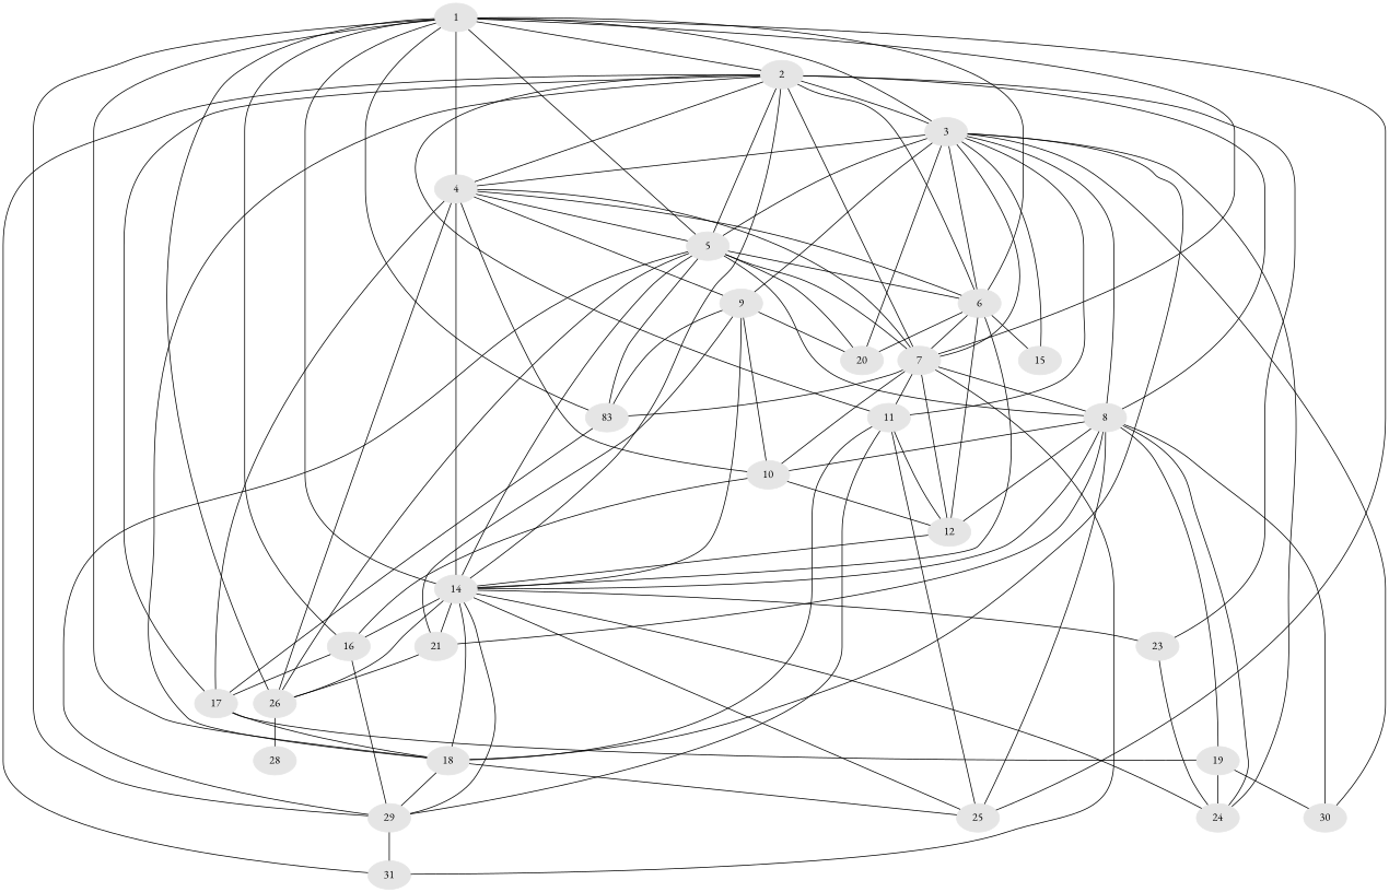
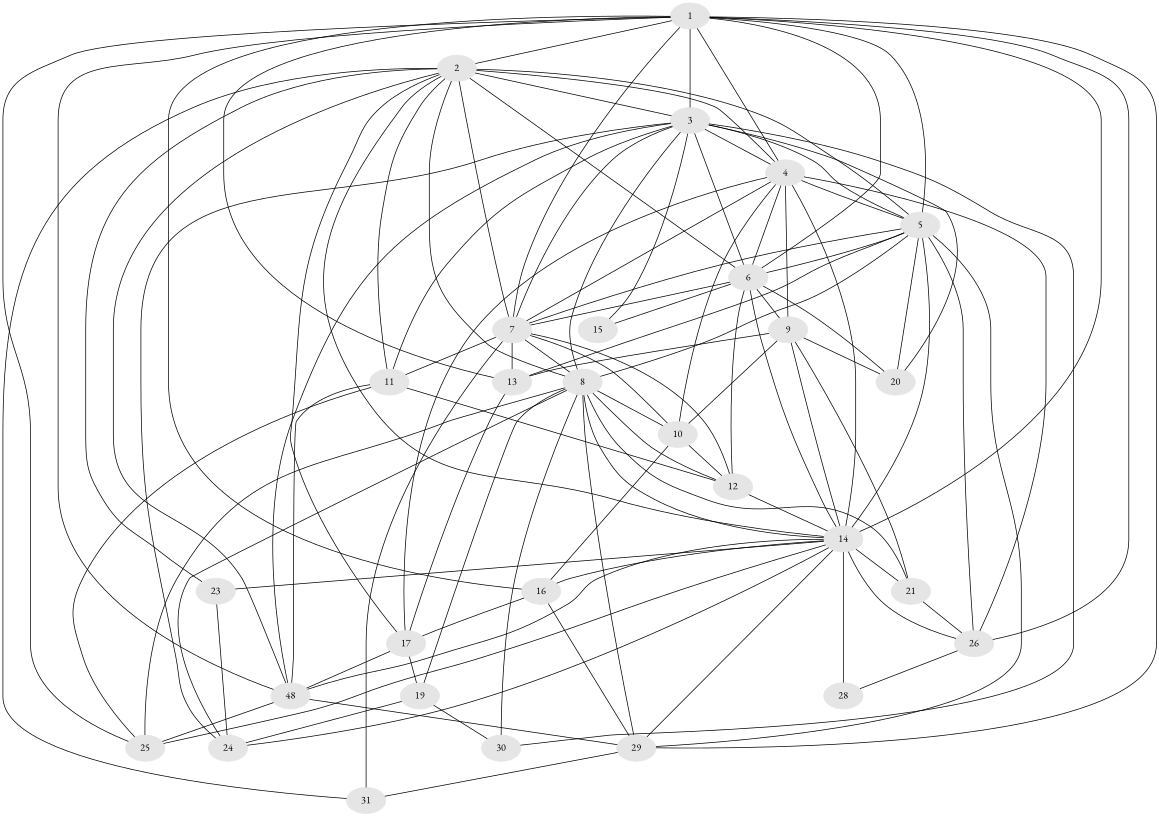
  graph {
    fontname="EB Garamond"
    node [color=gray90 fontname="EB Garamond" style=filled]
    edge [fontname="EB Garamond" weight=1.0]
    1
    2
    3
    4
    5
    6
    7
-   13 [label=83]
+   13
    14
    16
-   18
+   18 [label=48]
    25
    26
    29
    8
    11
    17
    23
    31
    15
    20
    24
    30
    9
    10
    12
    21
    28
    19
    1 -- 2 [weight=2.0]
    1 -- 3 [weight=4.0]
    1 -- 4 [weight=4.0]
    1 -- 5 [weight=2.0]
    1 -- 6 [weight=2.0]
    1 -- 7 [weight=2.0]
    1 -- 13
    1 -- 14
    1 -- 16 [weight=5.0]
    1 -- 18
    1 -- 25
    1 -- 26 [weight=3.0]
    1 -- 29
    2 -- 3 [weight=2.0]
    2 -- 4 [weight=2.0]
    2 -- 5
    2 -- 6
    2 -- 7 [weight=2.0]
    2 -- 14
    2 -- 18
    2 -- 8 [weight=2.0]
    2 -- 11
    2 -- 17
    2 -- 23 [weight=2.0]
    2 -- 31
    3 -- 4 [weight=4.0]
    3 -- 5 [weight=3.0]
    3 -- 6 [weight=2.0]
    3 -- 7 [weight=2.0]
    3 -- 18
    3 -- 8
    3 -- 11
    3 -- 15
    3 -- 20
    3 -- 24
    3 -- 30
    4 -- 5 [weight=2.0]
    4 -- 6 [weight=2.0]
    4 -- 7 [weight=2.0]
    4 -- 14 [weight=16.0]
    4 -- 26
    4 -- 17
    4 -- 9 [weight=2.0]
    4 -- 10
    5 -- 6 [weight=2.0]
    5 -- 7 [weight=2.0]
    5 -- 13
    5 -- 14
    5 -- 26
    5 -- 29
    5 -- 8 [weight=6.0]
    5 -- 20
    6 -- 7
    6 -- 14
    6 -- 15 [weight=2.0]
    6 -- 20
-   3 -- 9
+   6 -- 9
    6 -- 12 [weight=5.0]
    7 -- 13
    7 -- 8
    7 -- 11 [weight=7.0]
    7 -- 31
    7 -- 10
    7 -- 12
    13 -- 17
    14 -- 16 [weight=2.0]
    14 -- 18
    14 -- 25
    14 -- 26
    14 -- 29
    14 -- 23
    14 -- 24
    14 -- 21
+   14 -- 28 [weight=3.0]
    16 -- 29
    16 -- 17
    18 -- 25
    18 -- 29
    26 -- 28
    29 -- 31
    8 -- 14
    8 -- 25 [weight=2.0]
    8 -- 24
    8 -- 30
    8 -- 10
    8 -- 12
    8 -- 21 [weight=2.0]
    8 -- 19
    11 -- 18
    11 -- 25
-   11 -- 29
+   8 -- 29
    11 -- 12
    17 -- 18
    17 -- 19
    23 -- 24
    9 -- 13
    9 -- 14
    9 -- 20
    9 -- 10
    9 -- 21
    10 -- 16
    10 -- 12 [weight=2.0]
    12 -- 14
    21 -- 26
    19 -- 24
    19 -- 30
  }
